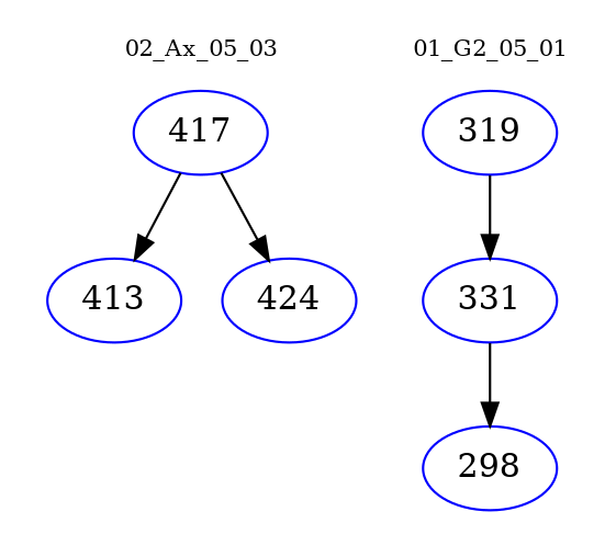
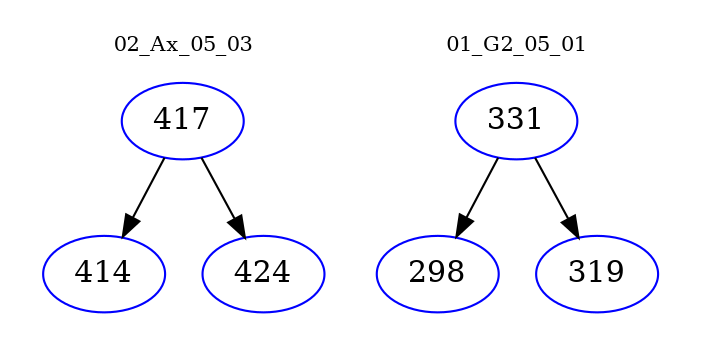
  digraph {
    node [color=blue]
    edge [color=black]
    n1 [label=417]
-   n2 [label=413]
+   n2 [label=414]
    n3 [label=424]
    n4 [label=331]
    n5 [label=298]
    n6 [label=319]
    subgraph cluster_1 {
      color=white
      fontsize=10
      label="02_Ax_05_03"
      n1
      n2
      n3
    }
    subgraph cluster_2 {
      color=white
      fontsize=10
      label="01_G2_05_01"
      n4
      n5
      n6
    }
    n1 -> n2
    n1 -> n3
    n4 -> n5
-   n6 -> n4
+   n4 -> n6
  }
